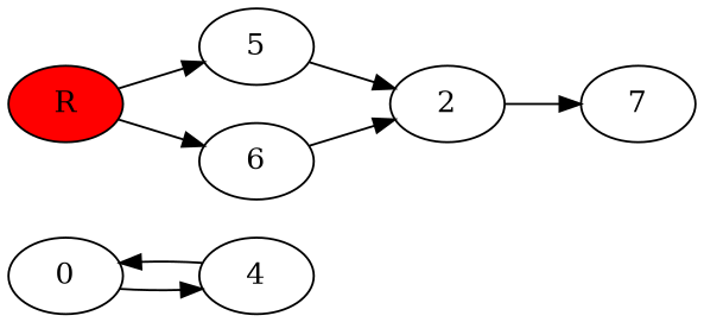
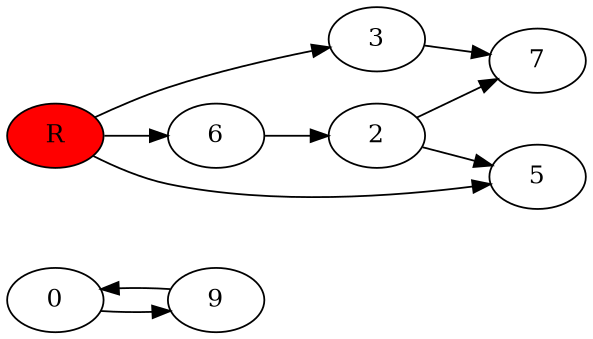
  digraph {
    fontname="DejaVu Serif"
    rankdir=LR
    node [fontname="DejaVu Serif"]
    edge [fontname="DejaVu Serif"]
    n1 [label=0]
-   4
+   4 [label=9]
    2
    7
+   3
    5
    6
    R [fillcolor="#ff0000" style=filled]
    n1 -> 4
    4 -> n1
    2 -> 7
-   5 -> 2
+   3 -> 7
+   2 -> 5
    6 -> 2
+   R -> 3
    R -> 5
    R -> 6
  }
